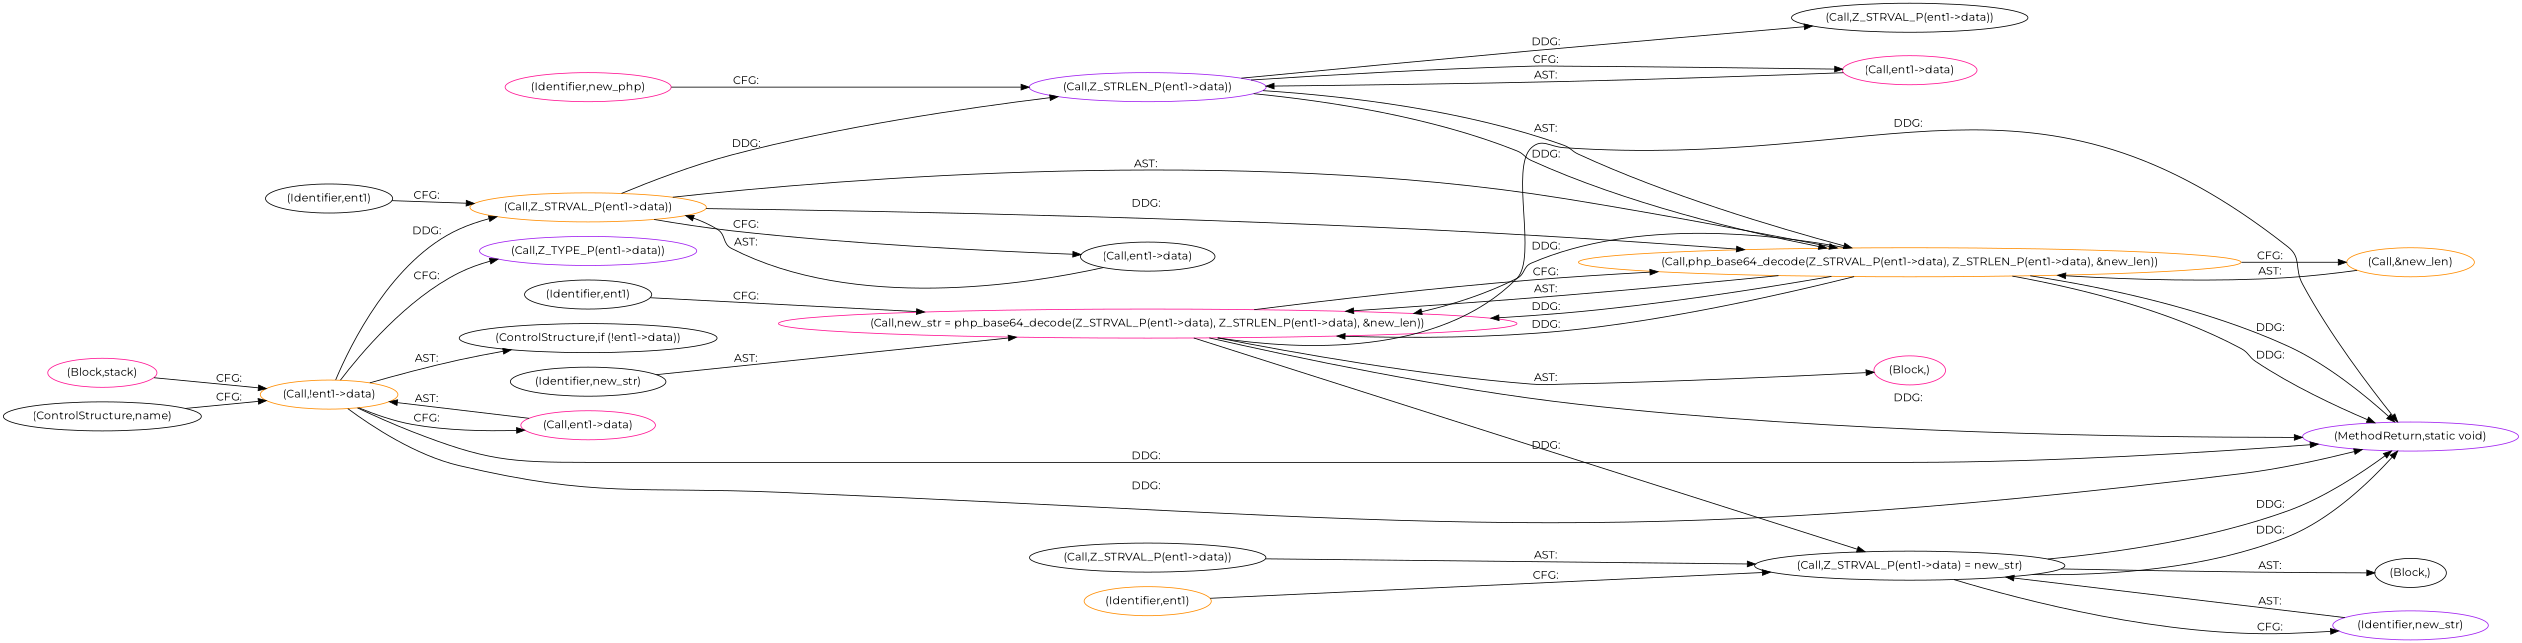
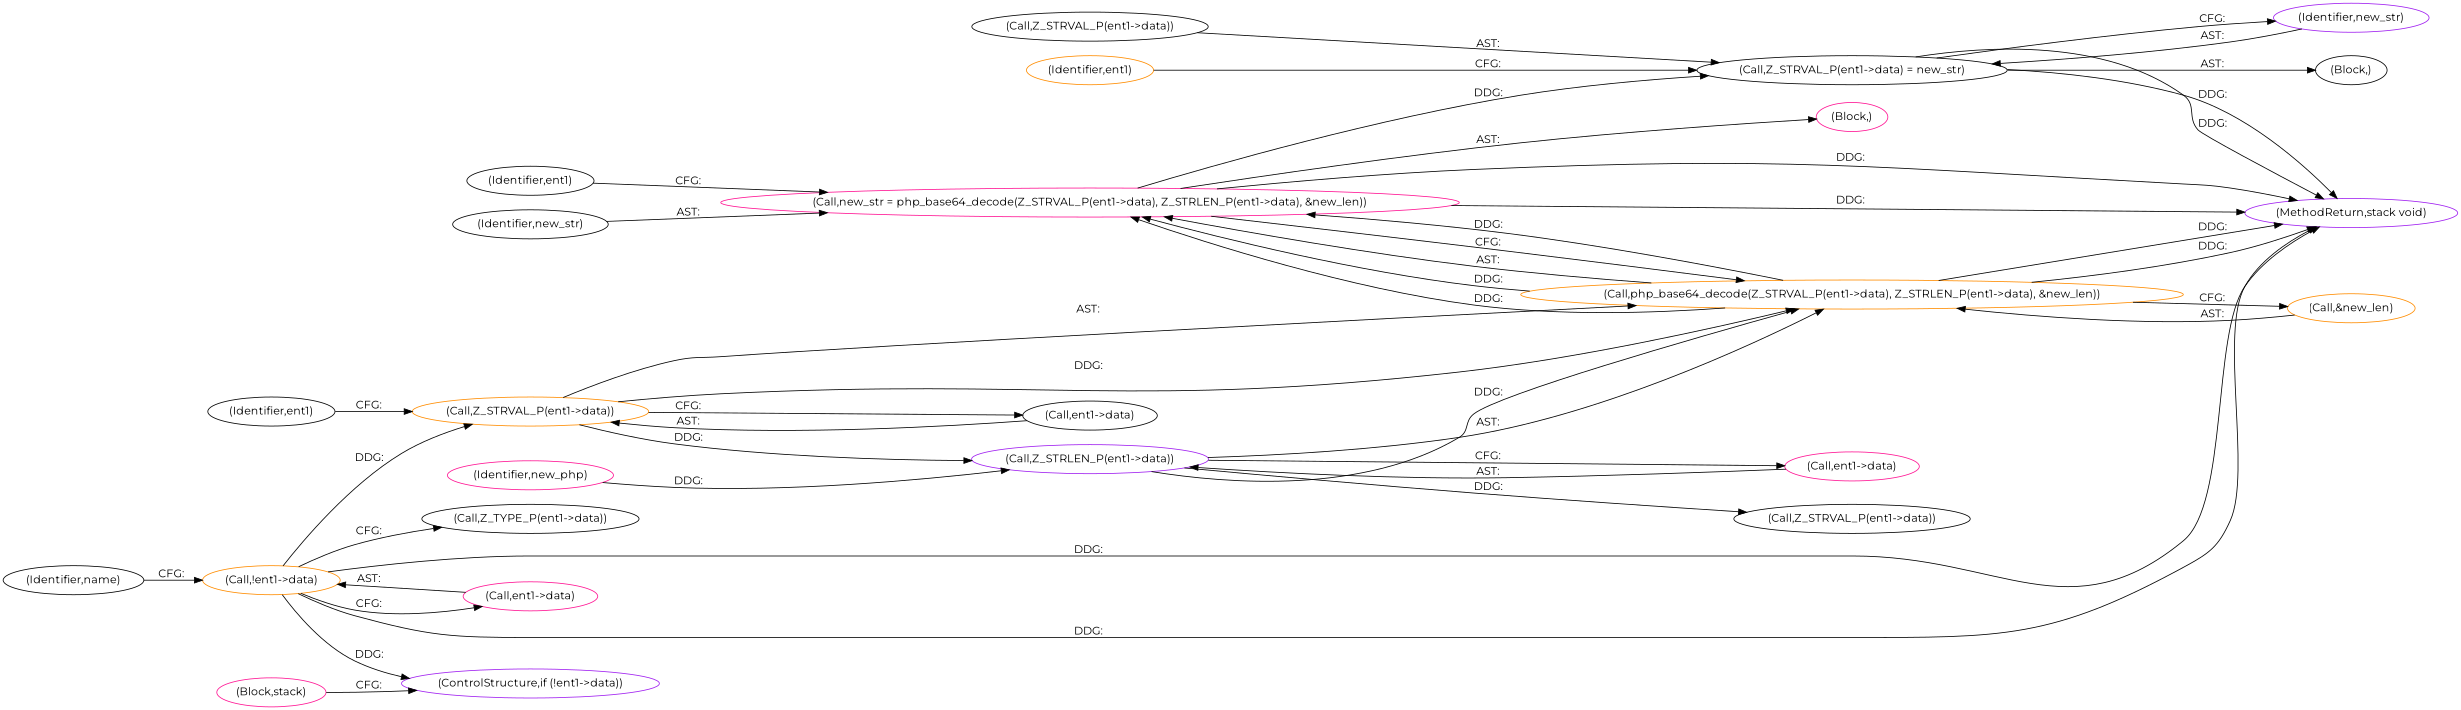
  digraph {
    fontname=Montserrat
    rankdir=LR
    node [color=black fontname=Montserrat]
    edge [fontname=Montserrat]
    n1 [label="(Call,Z_STRVAL_P(ent1->data) = new_str)"]
-   n2 [color=purple label="(MethodReturn,static void)"]
+   n2 [color=purple label="(MethodReturn,stack void)"]
    n3 [color=purple label="(Identifier,new_str)"]
    n4 [label="(Block,)"]
    n5 [color=deeppink label="(Call,new_str = php_base64_decode(Z_STRVAL_P(ent1->data), Z_STRLEN_P(ent1->data), &new_len))"]
    n6 [color=darkorange label="(Call,php_base64_decode(Z_STRVAL_P(ent1->data), Z_STRLEN_P(ent1->data), &new_len))"]
    n7 [color=deeppink label="(Block,)"]
    n8 [color=darkorange label="(Call,&new_len)"]
    n9 [color=darkorange label="(Call,Z_STRVAL_P(ent1->data))"]
    n10 [color=purple label="(Call,Z_STRLEN_P(ent1->data))"]
    n11 [label="(Call,ent1->data)"]
    n12 [color=deeppink label="(Call,ent1->data)"]
    n13 [label="(Call,Z_STRVAL_P(ent1->data))"]
    n14 [color=darkorange label="(Call,!ent1->data)"]
-   n15 [label="(ControlStructure,if (!ent1->data))"]
+   n15 [color=purple label="(ControlStructure,if (!ent1->data))"]
    n16 [color=deeppink label="(Call,ent1->data)"]
-   n17 [color=purple label="(Call,Z_TYPE_P(ent1->data))"]
+   n17 [label="(Call,Z_TYPE_P(ent1->data))"]
    n18 [label="(Identifier,ent1)"]
    n19 [label="(Identifier,ent1)"]
    n20 [label="(Call,Z_STRVAL_P(ent1->data))"]
    n21 [color=deeppink label="(Identifier,new_php)"]
    n22 [color=deeppink label="(Block,stack)"]
-   n23 [label="(ControlStructure,name)"]
+   n23 [label="(Identifier,name)"]
    n24 [color=darkorange label="(Identifier,ent1)"]
    n25 [label="(Identifier,new_str)"]
    n1 -> n2 [label="DDG: "]
    n1 -> n2 [label="DDG: "]
    n1 -> n3 [label="CFG: "]
    n1 -> n4 [label="AST: "]
    n3 -> n1 [label="AST: "]
    n5 -> n1 [label="DDG: "]
    n5 -> n2 [label="DDG: "]
    n5 -> n2 [label="DDG: "]
    n5 -> n6 [label="CFG: "]
    n5 -> n7 [label="AST: "]
    n6 -> n2 [label="DDG: "]
    n6 -> n2 [label="DDG: "]
    n6 -> n5 [label="AST: "]
    n6 -> n5 [label="DDG: "]
    n6 -> n5 [label="DDG: "]
    n6 -> n5 [label="DDG: "]
    n6 -> n8 [label="CFG: "]
    n8 -> n6 [label="AST: "]
    n9 -> n6 [label="AST: "]
    n9 -> n6 [label="DDG: "]
    n9 -> n10 [label="DDG: "]
    n9 -> n11 [label="CFG: "]
    n10 -> n6 [label="AST: "]
    n10 -> n6 [label="DDG: "]
    n10 -> n12 [label="CFG: "]
    n10 -> n13 [label="DDG: "]
    n11 -> n9 [label="AST: "]
    n12 -> n10 [label="AST: "]
    n14 -> n2 [label="DDG: "]
    n14 -> n2 [label="DDG: "]
    n14 -> n9 [label="DDG: "]
-   n14 -> n15 [label="AST: "]
+   n14 -> n15 [label="DDG: "]
    n14 -> n16 [label="CFG: "]
    n14 -> n17 [label="CFG: "]
    n16 -> n14 [label="AST: "]
    n18 -> n5 [label="CFG: "]
    n19 -> n9 [label="CFG: "]
    n20 -> n1 [label="AST: "]
-   n21 -> n10 [label="CFG: "]
-   n22 -> n14 [label="CFG: "]
+   n21 -> n10 [label="DDG: "]
+   n22 -> n15 [label="CFG: "]
    n23 -> n14 [label="CFG: "]
    n24 -> n1 [label="CFG: "]
    n25 -> n5 [label="AST: "]
  }
